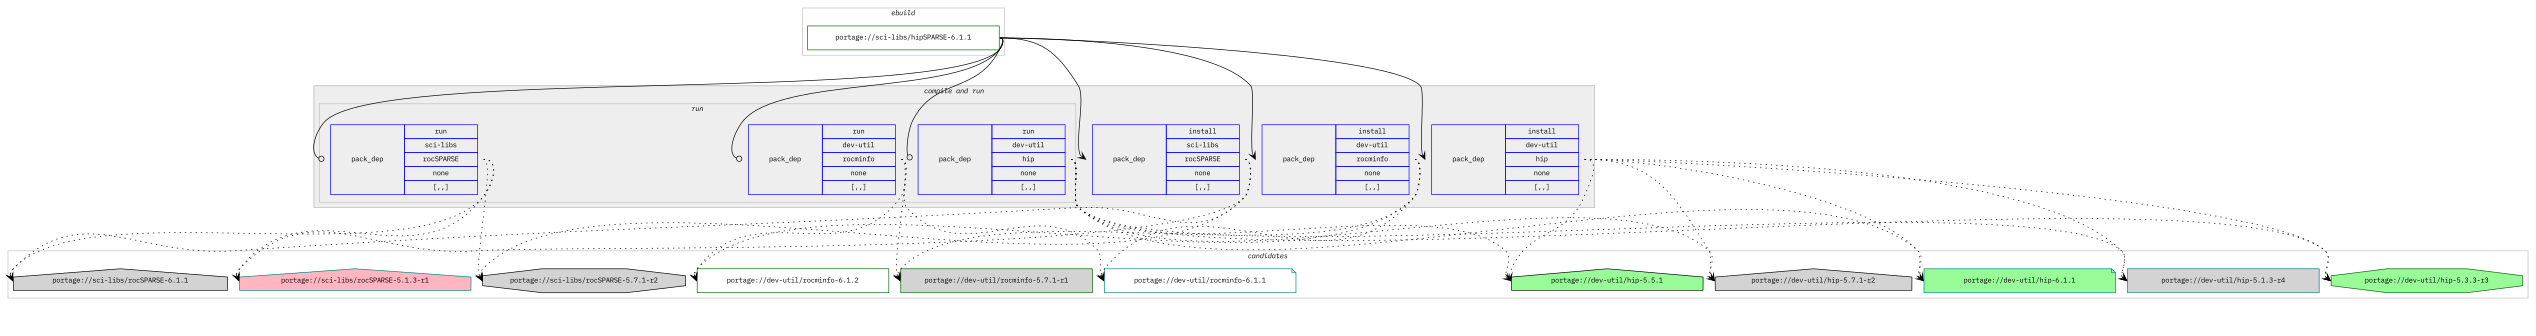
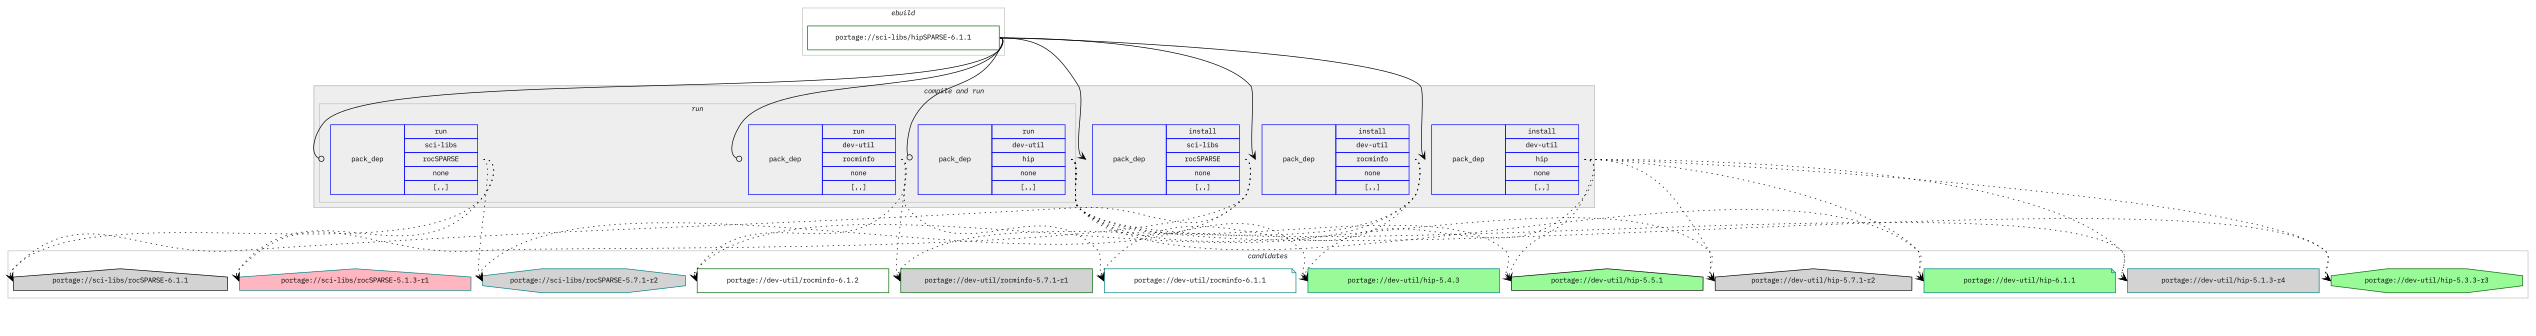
  digraph {
    compound=true
    concentrate=true
    fontname="IBM Plex Mono"
    fontsize=10
    newrank=true
    rankdir=TB
    ranksep=1.5
    node [color=blue fontname="IBM Plex Mono" fontsize=10 shape=none style=filled]
    edge [arrowhead=vee fontname="IBM Plex Mono" headport=w style=dotted tailport=e weight=100]
    n1 [color=darkgreen fillcolor=white label="portage://sci-libs/hipSPARSE-6.1.1" shape=box width=4]
    n2 [label=<<TABLE BORDER="0" CELLBORDER="1" CELLSPACING="0" CELLPADDING="4" WIDTH="220"><TR><TD ROWSPAN="6" CELLPADDING="30">pack_dep</TD></TR><TR><TD WIDTH="110">install</TD></TR><TR><TD>dev-util</TD></TR><TR><TD>hip</TD></TR><TR><TD>none</TD></TR><TR><TD>[,,]</TD></TR></TABLE>> style=""]
    n3 [label=<<TABLE BORDER="0" CELLBORDER="1" CELLSPACING="0" CELLPADDING="4" WIDTH="220"><TR><TD ROWSPAN="6" CELLPADDING="30">pack_dep</TD></TR><TR><TD WIDTH="110">install</TD></TR><TR><TD>dev-util</TD></TR><TR><TD>rocminfo</TD></TR><TR><TD>none</TD></TR><TR><TD>[,,]</TD></TR></TABLE>> style=""]
    n4 [label=<<TABLE BORDER="0" CELLBORDER="1" CELLSPACING="0" CELLPADDING="4" WIDTH="220"><TR><TD ROWSPAN="6" CELLPADDING="30">pack_dep</TD></TR><TR><TD WIDTH="110">install</TD></TR><TR><TD>sci-libs</TD></TR><TR><TD>rocSPARSE</TD></TR><TR><TD>none</TD></TR><TR><TD>[,,]</TD></TR></TABLE>> style=""]
    n5 [label=<<TABLE BORDER="0" CELLBORDER="1" CELLSPACING="0" CELLPADDING="4" WIDTH="220"><TR><TD ROWSPAN="6" CELLPADDING="30">pack_dep</TD></TR><TR><TD WIDTH="110">run</TD></TR><TR><TD>dev-util</TD></TR><TR><TD>hip</TD></TR><TR><TD>none</TD></TR><TR><TD>[,,]</TD></TR></TABLE>> style=""]
    n6 [label=<<TABLE BORDER="0" CELLBORDER="1" CELLSPACING="0" CELLPADDING="4" WIDTH="220"><TR><TD ROWSPAN="6" CELLPADDING="30">pack_dep</TD></TR><TR><TD WIDTH="110">run</TD></TR><TR><TD>dev-util</TD></TR><TR><TD>rocminfo</TD></TR><TR><TD>none</TD></TR><TR><TD>[,,]</TD></TR></TABLE>> style=""]
    n7 [label=<<TABLE BORDER="0" CELLBORDER="1" CELLSPACING="0" CELLPADDING="4" WIDTH="220"><TR><TD ROWSPAN="6" CELLPADDING="30">pack_dep</TD></TR><TR><TD WIDTH="110">run</TD></TR><TR><TD>sci-libs</TD></TR><TR><TD>rocSPARSE</TD></TR><TR><TD>none</TD></TR><TR><TD>[,,]</TD></TR></TABLE>> style=""]
    n8 [color=teal fillcolor=palegreen label="portage://dev-util/hip-6.1.1" shape=note width=4]
    n9 [color=black fillcolor=lightgrey label="portage://dev-util/hip-5.7.1-r2" shape=house width=4]
    n10 [color=black fillcolor=palegreen label="portage://dev-util/hip-5.5.1" shape=house width=4]
+   n11 [color=teal fillcolor=palegreen label="portage://dev-util/hip-5.4.3" shape=box width=4]
    n12 [color=darkgreen fillcolor=palegreen label="portage://dev-util/hip-5.3.3-r3" shape=octagon width=4]
    n13 [color=teal fillcolor=lightgrey label="portage://dev-util/hip-5.1.3-r4" shape=box width=4]
    n14 [color=darkgreen fillcolor=white label="portage://dev-util/rocminfo-6.1.2" shape=box width=4]
    n15 [color=teal fillcolor=white label="portage://dev-util/rocminfo-6.1.1" shape=note width=4]
    n16 [color=darkgreen fillcolor=lightgrey label="portage://dev-util/rocminfo-5.7.1-r1" shape=box width=4]
    n17 [color=black fillcolor=lightgrey label="portage://sci-libs/rocSPARSE-6.1.1" shape=house width=4]
-   n18 [color=black fillcolor=lightgrey label="portage://sci-libs/rocSPARSE-5.7.1-r2" shape=octagon width=4]
+   n18 [color=teal fillcolor=lightgrey label="portage://sci-libs/rocSPARSE-5.7.1-r2" shape=octagon width=4]
    n19 [color=teal fillcolor=lightpink label="portage://sci-libs/rocSPARSE-5.1.3-r1" shape=house width=4]
    subgraph cluster_1 {
      color=gray
      label=<<i>dependencies</i>>
      subgraph cluster_2 {
        color=gray
        fillcolor="#eeeeee"
        label=<<i>compile</i>>
        style=filled
        subgraph sub_3 {
          color=gray
          fillcolor="#eeeeee"
          label=<<i>compile</i>>
          style=filled
          n2
        }
        subgraph sub_4 {
          color=gray
          fillcolor="#eeeeee"
          label=<<i>compile</i>>
          style=filled
          n3
        }
        subgraph sub_5 {
          color=gray
          fillcolor="#eeeeee"
          label=<<i>compile</i>>
          style=filled
          n4
        }
      }
      subgraph cluster_6 {
        color=gray
        fillcolor="#eeeeee"
        label=<<i>compile and run</i>>
        style=filled
      }
      subgraph cluster_7 {
        color=gray
        fillcolor="#eeeeee"
        label=<<i>run</i>>
        style=filled
        subgraph sub_8 {
          color=gray
          fillcolor="#eeeeee"
          label=<<i>run</i>>
          style=filled
          n5
        }
        subgraph sub_9 {
          color=gray
          fillcolor="#eeeeee"
          label=<<i>run</i>>
          style=filled
          n6
        }
        subgraph sub_10 {
          color=gray
          fillcolor="#eeeeee"
          label=<<i>run</i>>
          style=filled
          n7
        }
      }
    }
    subgraph cluster_11 {
      color=gray
      label=<<i>ebuild</i>>
      n1
    }
    subgraph cluster_12 {
      color=gray
      label=<<i>candidates</i>>
      rank=same
      subgraph sub_13 {
        color=black
        label=<<i>candidates</i>>
        nodesep=1
        rank=same
        n8
        n9
        n10
+       n11
        n12
        n13
      }
      subgraph sub_14 {
        color=black
        label=<<i>candidates</i>>
        nodesep=1
        rank=same
        n14
        n15
        n16
      }
      subgraph sub_15 {
        color=black
        label=<<i>candidates</i>>
        nodesep=1
        rank=same
        n17
        n18
        n19
      }
      subgraph sub_16 {
        color=black
        label=<<i>candidates</i>>
        nodesep=1
        rank=same
        n8
        n9
        n10
+       n11
        n12
        n13
      }
      subgraph sub_17 {
        color=black
        label=<<i>candidates</i>>
        nodesep=1
        rank=same
        n14
        n15
        n16
      }
      subgraph sub_18 {
        color=black
        label=<<i>candidates</i>>
        nodesep=1
        rank=same
        n17
        n18
        n19
      }
    }
    n1 -> n2 [style=solid weight=20]
    n1 -> n3 [style=solid weight=20]
    n1 -> n4 [style=solid weight=20]
    n1 -> n5 [arrowhead=odot style=solid weight=20]
    n1 -> n6 [arrowhead=odot style=solid weight=20]
    n1 -> n7 [arrowhead=odot style=solid weight=20]
    n2 -> n8
    n2 -> n9
    n2 -> n10
+   n2 -> n11
    n2 -> n12
    n2 -> n13
    n3 -> n14
    n3 -> n15
    n3 -> n16
    n4 -> n17
    n4 -> n18
    n4 -> n19
    n5 -> n8
    n5 -> n9
    n5 -> n10
+   n5 -> n11
    n5 -> n12
    n5 -> n13
    n6 -> n14
    n6 -> n15
    n6 -> n16
    n7 -> n17
    n7 -> n18
    n7 -> n19
  }
